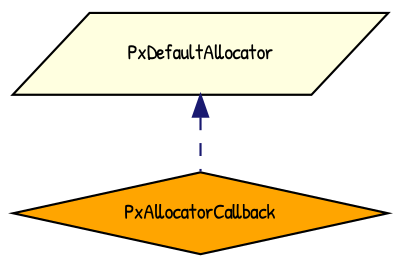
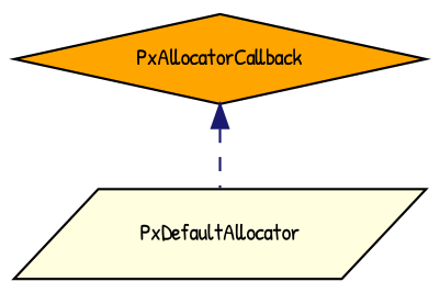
  digraph {
    fontname="Patrick Hand"
    node [color=black fontname="Patrick Hand" fontsize=10 style=filled]
    n1 [fillcolor=orange fontcolor=black height=0.2 label=PxAllocatorCallback shape=diamond width=0.4]
    n2 [fillcolor=lightyellow height=0.2 label=PxDefaultAllocator shape=parallelogram width=0.4]
-   n2 -> n1 [color=midnightblue dir=back fontname="Patrick Hand" fontsize=10 labelfontname=Helvetica labelfontsize=10 style=dashed]
+   n1 -> n2 [color=midnightblue dir=back fontname="Patrick Hand" fontsize=10 labelfontname=Helvetica labelfontsize=10 style=dashed]
  }
